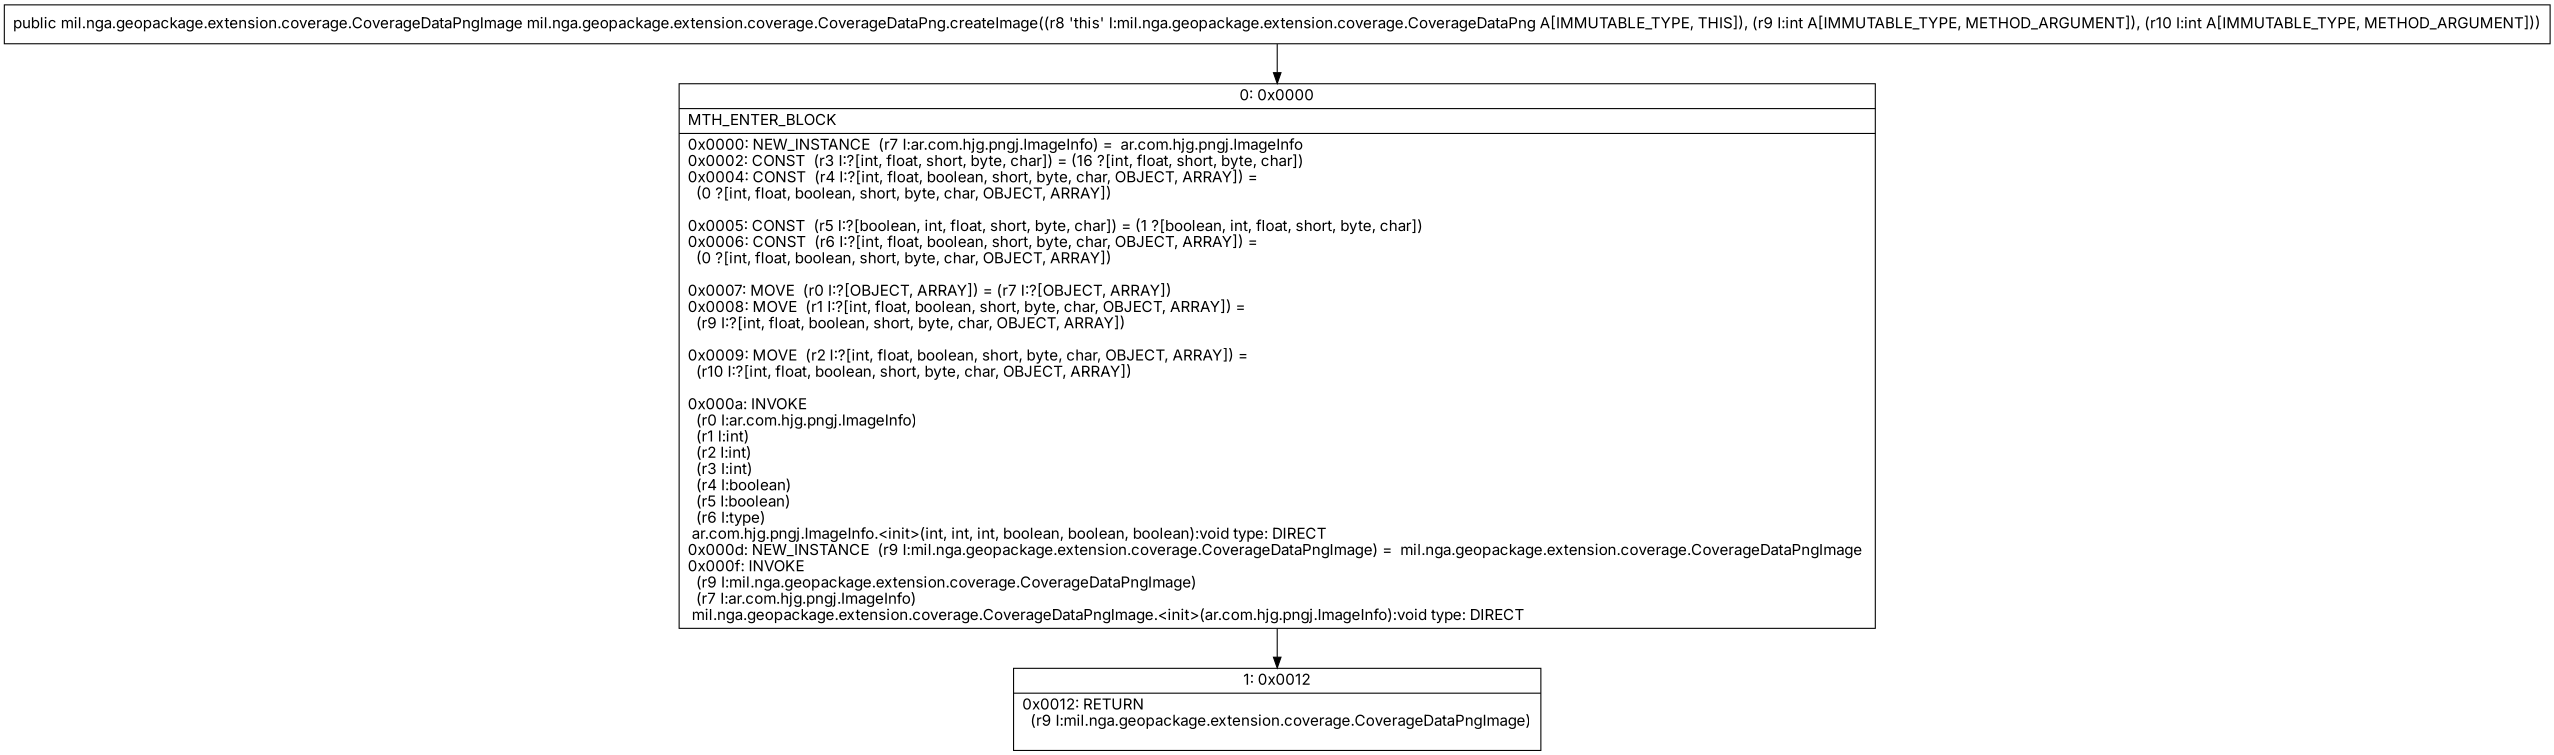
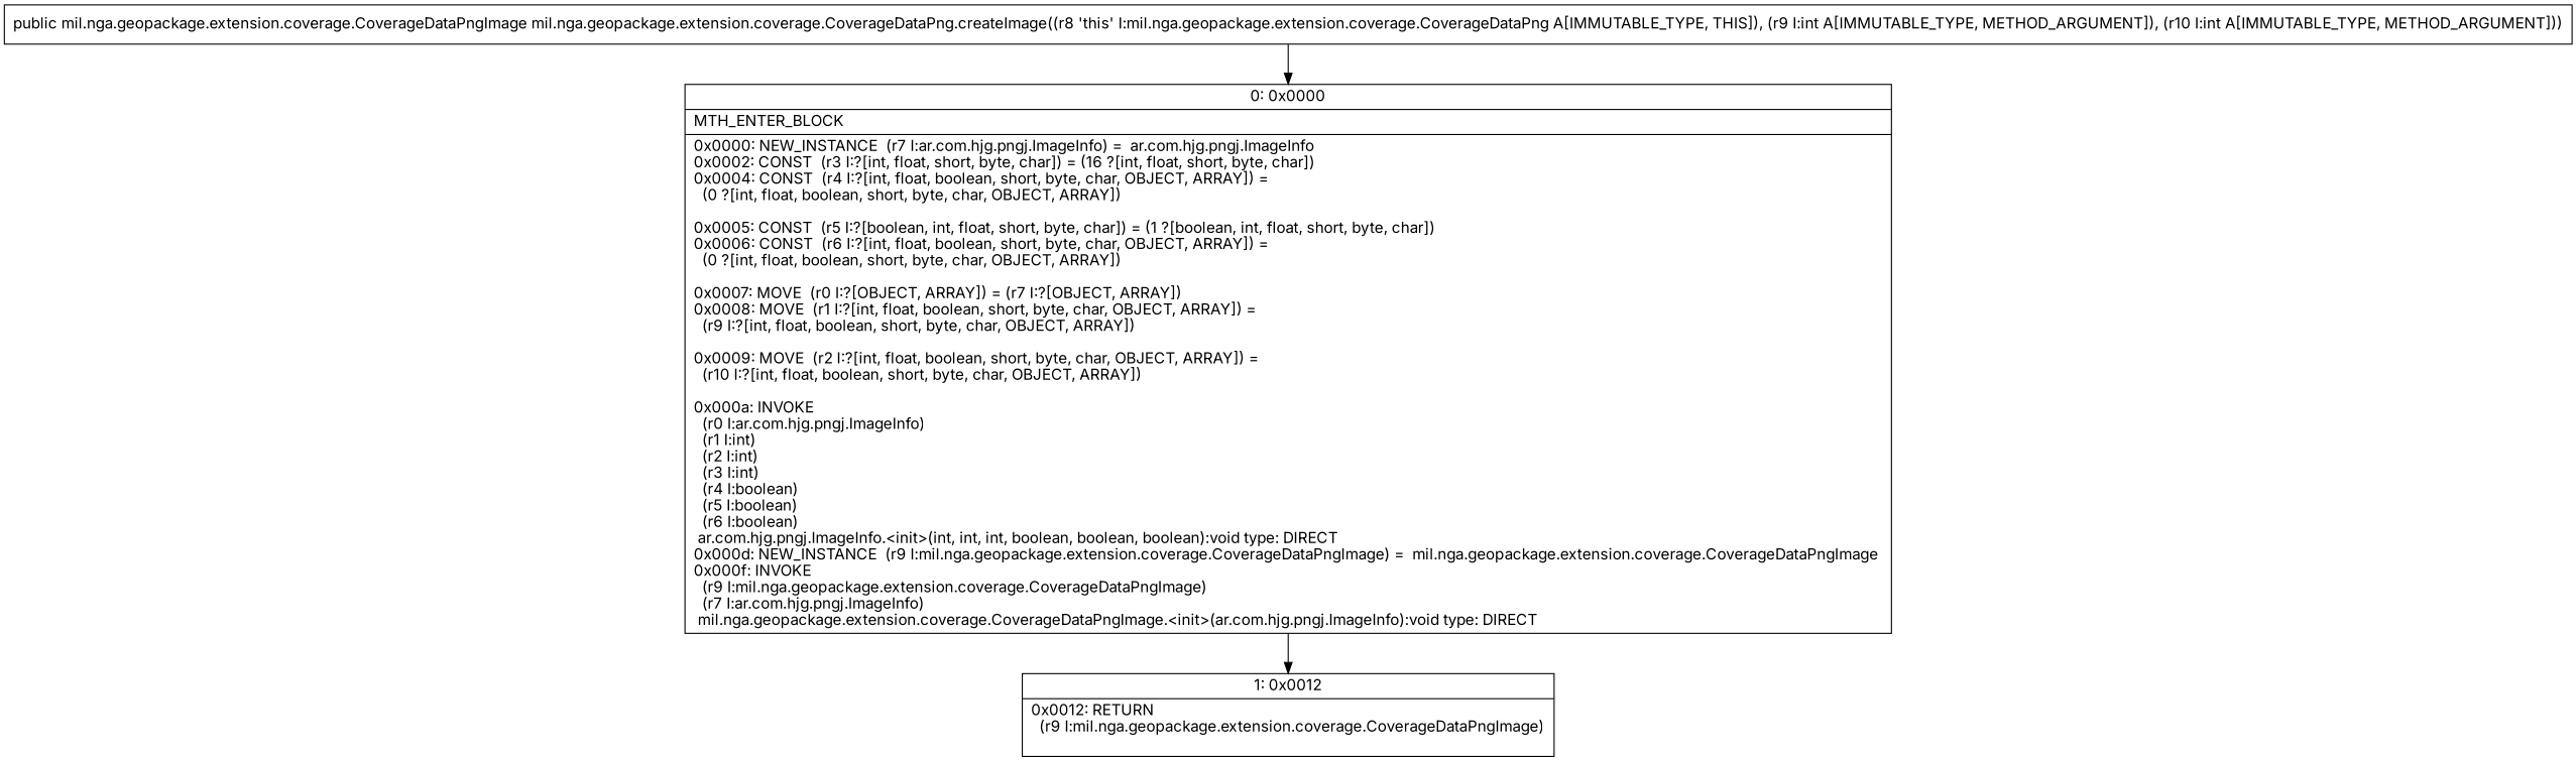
  digraph {
    fontname=Inter
    node [shape=record fontname=Inter]
    edge [fontname=Inter]
-   n1 [label="{0\:\ 0x0000|MTH_ENTER_BLOCK\l|0x0000: NEW_INSTANCE  (r7 I:ar.com.hjg.pngj.ImageInfo) =  ar.com.hjg.pngj.ImageInfo \l0x0002: CONST  (r3 I:?[int, float, short, byte, char]) = (16 ?[int, float, short, byte, char]) \l0x0004: CONST  (r4 I:?[int, float, boolean, short, byte, char, OBJECT, ARRAY]) = \l  (0 ?[int, float, boolean, short, byte, char, OBJECT, ARRAY])\l \l0x0005: CONST  (r5 I:?[boolean, int, float, short, byte, char]) = (1 ?[boolean, int, float, short, byte, char]) \l0x0006: CONST  (r6 I:?[int, float, boolean, short, byte, char, OBJECT, ARRAY]) = \l  (0 ?[int, float, boolean, short, byte, char, OBJECT, ARRAY])\l \l0x0007: MOVE  (r0 I:?[OBJECT, ARRAY]) = (r7 I:?[OBJECT, ARRAY]) \l0x0008: MOVE  (r1 I:?[int, float, boolean, short, byte, char, OBJECT, ARRAY]) = \l  (r9 I:?[int, float, boolean, short, byte, char, OBJECT, ARRAY])\l \l0x0009: MOVE  (r2 I:?[int, float, boolean, short, byte, char, OBJECT, ARRAY]) = \l  (r10 I:?[int, float, boolean, short, byte, char, OBJECT, ARRAY])\l \l0x000a: INVOKE  \l  (r0 I:ar.com.hjg.pngj.ImageInfo)\l  (r1 I:int)\l  (r2 I:int)\l  (r3 I:int)\l  (r4 I:boolean)\l  (r5 I:boolean)\l  (r6 I:type)\l ar.com.hjg.pngj.ImageInfo.\<init\>(int, int, int, boolean, boolean, boolean):void type: DIRECT \l0x000d: NEW_INSTANCE  (r9 I:mil.nga.geopackage.extension.coverage.CoverageDataPngImage) =  mil.nga.geopackage.extension.coverage.CoverageDataPngImage \l0x000f: INVOKE  \l  (r9 I:mil.nga.geopackage.extension.coverage.CoverageDataPngImage)\l  (r7 I:ar.com.hjg.pngj.ImageInfo)\l mil.nga.geopackage.extension.coverage.CoverageDataPngImage.\<init\>(ar.com.hjg.pngj.ImageInfo):void type: DIRECT \l}"]
+   n1 [label="{0\:\ 0x0000|MTH_ENTER_BLOCK\l|0x0000: NEW_INSTANCE  (r7 I:ar.com.hjg.pngj.ImageInfo) =  ar.com.hjg.pngj.ImageInfo \l0x0002: CONST  (r3 I:?[int, float, short, byte, char]) = (16 ?[int, float, short, byte, char]) \l0x0004: CONST  (r4 I:?[int, float, boolean, short, byte, char, OBJECT, ARRAY]) = \l  (0 ?[int, float, boolean, short, byte, char, OBJECT, ARRAY])\l \l0x0005: CONST  (r5 I:?[boolean, int, float, short, byte, char]) = (1 ?[boolean, int, float, short, byte, char]) \l0x0006: CONST  (r6 I:?[int, float, boolean, short, byte, char, OBJECT, ARRAY]) = \l  (0 ?[int, float, boolean, short, byte, char, OBJECT, ARRAY])\l \l0x0007: MOVE  (r0 I:?[OBJECT, ARRAY]) = (r7 I:?[OBJECT, ARRAY]) \l0x0008: MOVE  (r1 I:?[int, float, boolean, short, byte, char, OBJECT, ARRAY]) = \l  (r9 I:?[int, float, boolean, short, byte, char, OBJECT, ARRAY])\l \l0x0009: MOVE  (r2 I:?[int, float, boolean, short, byte, char, OBJECT, ARRAY]) = \l  (r10 I:?[int, float, boolean, short, byte, char, OBJECT, ARRAY])\l \l0x000a: INVOKE  \l  (r0 I:ar.com.hjg.pngj.ImageInfo)\l  (r1 I:int)\l  (r2 I:int)\l  (r3 I:int)\l  (r4 I:boolean)\l  (r5 I:boolean)\l  (r6 I:boolean)\l ar.com.hjg.pngj.ImageInfo.\<init\>(int, int, int, boolean, boolean, boolean):void type: DIRECT \l0x000d: NEW_INSTANCE  (r9 I:mil.nga.geopackage.extension.coverage.CoverageDataPngImage) =  mil.nga.geopackage.extension.coverage.CoverageDataPngImage \l0x000f: INVOKE  \l  (r9 I:mil.nga.geopackage.extension.coverage.CoverageDataPngImage)\l  (r7 I:ar.com.hjg.pngj.ImageInfo)\l mil.nga.geopackage.extension.coverage.CoverageDataPngImage.\<init\>(ar.com.hjg.pngj.ImageInfo):void type: DIRECT \l}"]
    n2 [label="{1\:\ 0x0012|0x0012: RETURN  \l  (r9 I:mil.nga.geopackage.extension.coverage.CoverageDataPngImage)\l \l}"]
    n3 [label="{public mil.nga.geopackage.extension.coverage.CoverageDataPngImage mil.nga.geopackage.extension.coverage.CoverageDataPng.createImage((r8 'this' I:mil.nga.geopackage.extension.coverage.CoverageDataPng A[IMMUTABLE_TYPE, THIS]), (r9 I:int A[IMMUTABLE_TYPE, METHOD_ARGUMENT]), (r10 I:int A[IMMUTABLE_TYPE, METHOD_ARGUMENT])) }"]
    n1 -> n2
    n3 -> n1
  }
